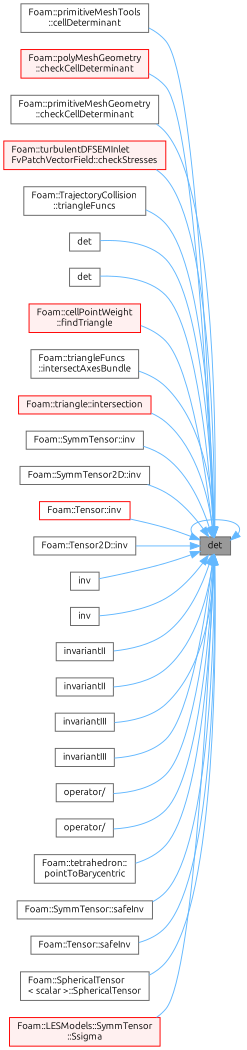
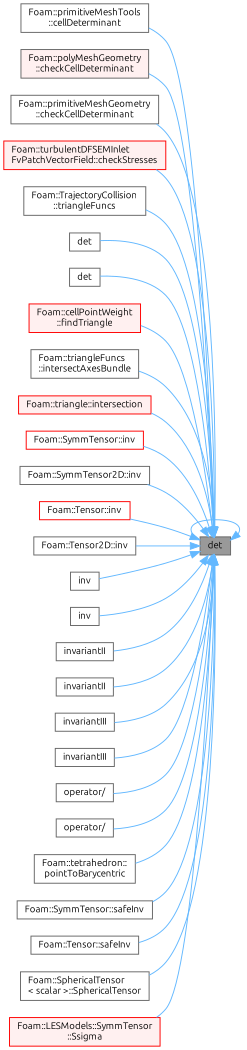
  digraph {
    fontname=Ubuntu
    rankdir=RL
    node [color=grey40 fillcolor=white fontname=Ubuntu fontsize=10 shape=box style=filled]
    edge [color=steelblue1 dir=back fontname=Ubuntu fontsize=10 labelfontname=Helvetica labelfontsize=10 style=solid]
    n1 [color=gray40 fillcolor=grey60 fontcolor=black height=0.2 label=det width=0.4]
    n2 [height=0.2 label="Foam::primitiveMeshTools\l::cellDeterminant" width=0.4]
-   n3 [color=red fillcolor="#FFF0F0" height=0.2 label="Foam::polyMeshGeometry\l::checkCellDeterminant" width=0.4]
+   n3 [fillcolor="#FFF0F0" height=0.2 label="Foam::polyMeshGeometry\l::checkCellDeterminant" width=0.4]
    n4 [height=0.2 label="Foam::primitiveMeshGeometry\l::checkCellDeterminant" width=0.4]
    n5 [color=red fillcolor="#FFF0F0" height=0.2 label="Foam::turbulentDFSEMInlet\lFvPatchVectorField::checkStresses" width=0.4]
    n6 [height=0.2 label="Foam::TrajectoryCollision\l::triangleFuncs" width=0.4]
    n7 [height=0.2 label=det width=0.4]
    n8 [height=0.2 label=det width=0.4]
    n9 [color=red fillcolor="#FFF0F0" height=0.2 label="Foam::cellPointWeight\l::findTriangle" width=0.4]
    n10 [height=0.2 label="Foam::triangleFuncs\l::intersectAxesBundle" width=0.4]
    n11 [color=red fillcolor="#FFF0F0" height=0.2 label="Foam::triangle::intersection" width=0.4]
-   n12 [height=0.2 label="Foam::SymmTensor::inv" width=0.4]
+   n12 [color=red height=0.2 label="Foam::SymmTensor::inv" width=0.4]
    n13 [height=0.2 label="Foam::SymmTensor2D::inv" width=0.4]
    n14 [color=red height=0.2 label="Foam::Tensor::inv" width=0.4]
    n15 [height=0.2 label="Foam::Tensor2D::inv" width=0.4]
    n16 [height=0.2 label=inv width=0.4]
    n17 [height=0.2 label=inv width=0.4]
    n18 [height=0.2 label=invariantII width=0.4]
    n19 [height=0.2 label=invariantII width=0.4]
    n20 [height=0.2 label=invariantIII width=0.4]
    n21 [height=0.2 label=invariantIII width=0.4]
    n22 [height=0.2 label="operator/" width=0.4]
    n23 [height=0.2 label="operator/" width=0.4]
    n24 [height=0.2 label="Foam::tetrahedron::\lpointToBarycentric" width=0.4]
    n25 [height=0.2 label="Foam::SymmTensor::safeInv" width=0.4]
    n26 [height=0.2 label="Foam::Tensor::safeInv" width=0.4]
    n27 [height=0.2 label="Foam::SphericalTensor\l\< scalar \>::SphericalTensor" width=0.4]
    n28 [color=red fillcolor="#FFF0F0" height=0.2 label="Foam::LESModels::SymmTensor\l::Ssigma" width=0.4]
    n1 -> n1
    n1 -> n2
    n1 -> n3
    n1 -> n4
    n1 -> n5
    n1 -> n6
    n1 -> n7
    n1 -> n8
    n1 -> n9
    n1 -> n10
    n1 -> n11
    n1 -> n12
    n1 -> n13
    n1 -> n14
    n1 -> n15
    n1 -> n16
    n1 -> n17
    n1 -> n18
    n1 -> n19
    n1 -> n20
    n1 -> n21
    n1 -> n22
    n1 -> n23
    n1 -> n24
    n1 -> n25
    n1 -> n26
    n1 -> n27
    n1 -> n28
  }
